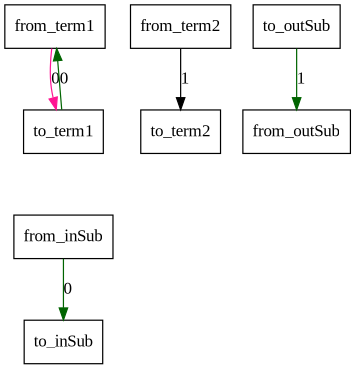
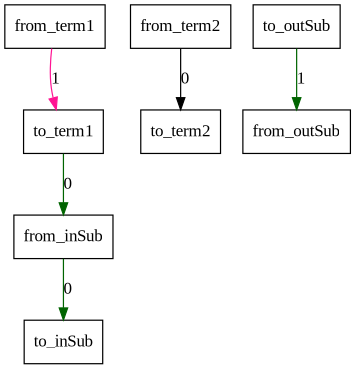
  digraph {
    fontname="Liberation Serif"
    rankdir=TB
    node [fillcolor=white fontname="Liberation Serif" shape=box style=filled]
    edge [color=darkgreen fontname="Liberation Serif"]
    n1 [label=<from_term1>]
    n2 [label=<to_term1>]
    n3 [label=<from_term2>]
    n4 [label=<to_term2>]
    n5 [label=<from_inSub>]
    n6 [label=<to_inSub>]
    n7 [label=<from_outSub>]
    n8 [label=<to_outSub>]
-   n1 -> n2 [color=deeppink label=0]
-   n2 -> n1 [label=0]
-   n3 -> n4 [color=black label=1]
+   n1 -> n2 [color=deeppink label=1]
+   n2 -> n5 [label=0]
+   n3 -> n4 [color=black label=0]
    n5 -> n6 [label=0]
    n8 -> n7 [label=1]
  }
